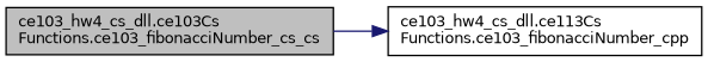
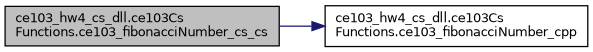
  digraph {
    rankdir=LR
    node [color=black fontname=Helvetica fontsize=10 shape=record style=filled]
    n1 [fillcolor=grey75 fontcolor=black height=0.2 label="ce103_hw4_cs_dll.ce103Cs\lFunctions.ce103_fibonacciNumber_cs_cs" width=0.4]
-   n2 [fillcolor=white height=0.2 label="ce103_hw4_cs_dll.ce113Cs\lFunctions.ce103_fibonacciNumber_cpp" width=0.4]
+   n2 [fillcolor=white height=0.2 label="ce103_hw4_cs_dll.ce103Cs\lFunctions.ce103_fibonacciNumber_cpp" width=0.4]
    n1 -> n2 [color=midnightblue fontname=Helvetica fontsize=10 labelfontname=Helvetica labelfontsize=10 style=solid]
  }
